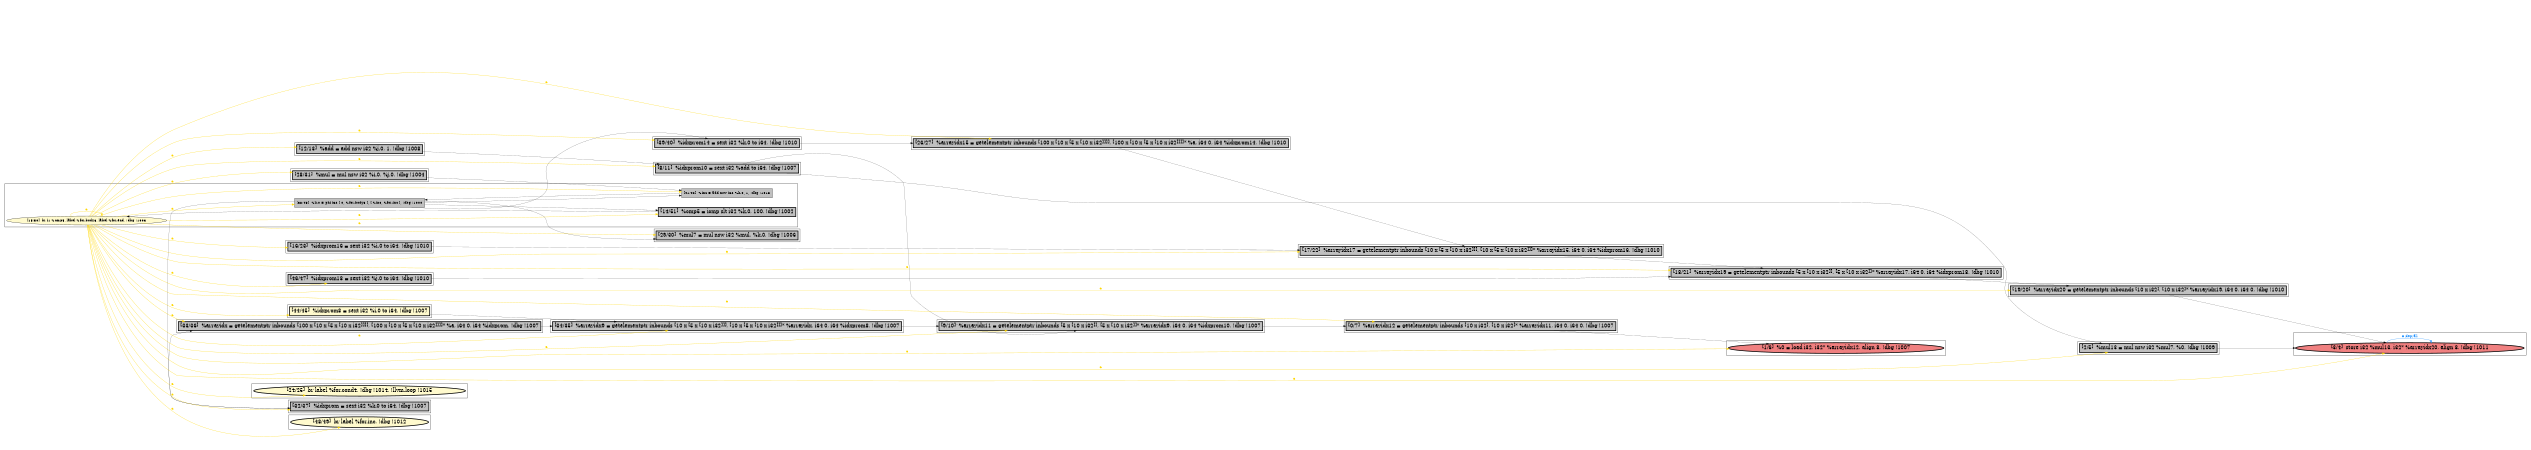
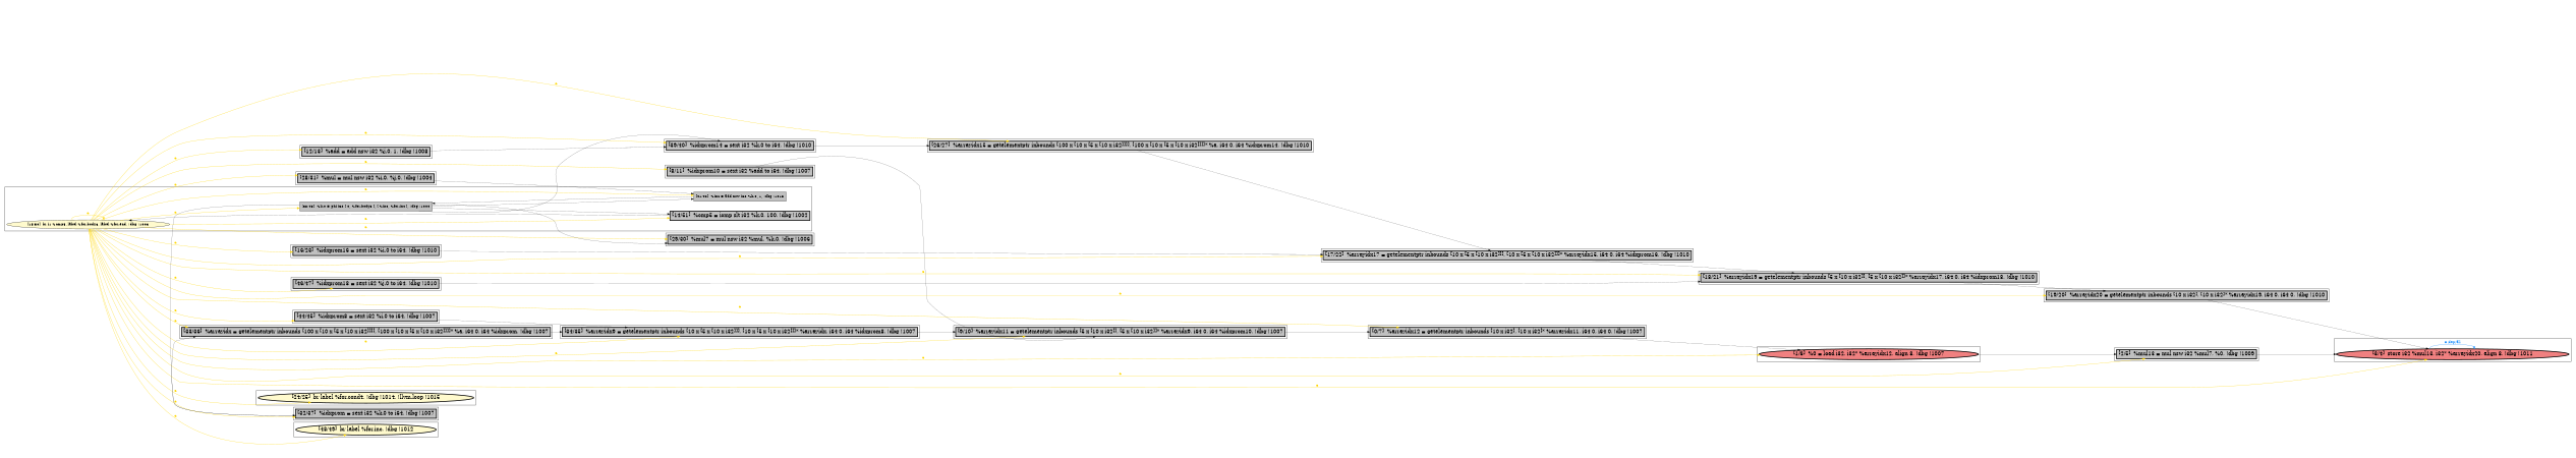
  digraph {
    rankdir=LR
    node [fillcolor=grey fontsize=20 penwidth=3.0 shape=rectangle style=filled]
    edge [color=gold fontcolor=gold penwidth=1.0 style=solid]
    n1 [label="[19/20]  %arrayidx20 = getelementptr inbounds [10 x i32], [10 x i32]* %arrayidx19, i64 0, i64 0, !dbg !1010"]
    n2 [fillcolor=lemonchiffon label="[24/25]  br label %for.cond4, !dbg !1014, !llvm.loop !1015" shape=ellipse]
-   n3 [fillcolor=lemonchiffon label="[44/45]  %idxprom8 = sext i32 %i.0 to i64, !dbg !1007"]
+   n3 [label="[44/45]  %idxprom8 = sext i32 %i.0 to i64, !dbg !1007"]
    n4 [label="[26/27]  %arrayidx15 = getelementptr inbounds [100 x [10 x [5 x [10 x i32]]]], [100 x [10 x [5 x [10 x i32]]]]* %a, i64 0, i64 %idxprom14, !dbg !1010"]
    n5 [label="[32/37]  %idxprom = sext i32 %k.0 to i64, !dbg !1007"]
    n6 [label="[28/31]  %mul = mul nsw i32 %i.0, %j.0, !dbg !1004"]
    n7 [label="[8/11]  %idxprom10 = sext i32 %add to i64, !dbg !1007"]
    n8 [label="[0/7]  %arrayidx12 = getelementptr inbounds [10 x i32], [10 x i32]* %arrayidx11, i64 0, i64 0, !dbg !1007"]
    n9 [label="[9/10]  %arrayidx11 = getelementptr inbounds [5 x [10 x i32]], [5 x [10 x i32]]* %arrayidx9, i64 0, i64 %idxprom10, !dbg !1007"]
    n10 [fillcolor=lightcoral label="[1/6]  %0 = load i32, i32* %arrayidx12, align 8, !dbg !1007" shape=ellipse]
    n11 [label="[18/21]  %arrayidx19 = getelementptr inbounds [5 x [10 x i32]], [5 x [10 x i32]]* %arrayidx17, i64 0, i64 %idxprom18, !dbg !1010"]
    n12 [label="[29/30]  %mul7 = mul nsw i32 %mul, %k.0, !dbg !1006"]
    n13 [label="[2/5]  %mul13 = mul nsw i32 %mul7, %0, !dbg !1009"]
    n14 [fillcolor=lemonchiffon label="[48/49]  br label %for.inc, !dbg !1012" shape=ellipse]
    n15 [label="[39/40]  %idxprom14 = sext i32 %k.0 to i64, !dbg !1010"]
    n16 [label="[33/36]  %arrayidx = getelementptr inbounds [100 x [10 x [5 x [10 x i32]]]], [100 x [10 x [5 x [10 x i32]]]]* %a, i64 0, i64 %idxprom, !dbg !1007"]
    n17 [label="[17/22]  %arrayidx17 = getelementptr inbounds [10 x [5 x [10 x i32]]], [10 x [5 x [10 x i32]]]* %arrayidx15, i64 0, i64 %idxprom16, !dbg !1010"]
    n18 [label="[12/13]  %add = add nsw i32 %j.0, 1, !dbg !1008"]
    n19 [label="[16/23]  %idxprom16 = sext i32 %i.0 to i64, !dbg !1010"]
    n20 [fillcolor=lightcoral label="[3/4]  store i32 %mul13, i32* %arrayidx20, align 8, !dbg !1011" shape=ellipse]
    n21 [fillcolor=lemonchiffon label="[15/50]  br i1 %cmp5, label %for.body6, label %for.end, !dbg !1003" shape=ellipse fontsize="" penwidth=""]
    n22 [label="[38/43]  %k.0 = phi i32 [ 0, %for.body3 ], [ %inc, %for.inc ], !dbg !1000" fontsize="" penwidth=""]
    n23 [label="[14/51]  %cmp5 = icmp slt i32 %k.0, 100, !dbg !1002"]
    n24 [label="[41/42]  %inc = add nsw i32 %k.0, 1, !dbg !1013" fontsize="" penwidth=""]
    n25 [label="[46/47]  %idxprom18 = sext i32 %j.0 to i64, !dbg !1010"]
    n26 [label="[34/35]  %arrayidx9 = getelementptr inbounds [10 x [5 x [10 x i32]]], [10 x [5 x [10 x i32]]]* %arrayidx, i64 0, i64 %idxprom8, !dbg !1007"]
    subgraph cluster_1 {
      n1
    }
    subgraph cluster_2 {
      n2
    }
    subgraph cluster_3 {
      n3
    }
    subgraph cluster_4 {
      n4
    }
    subgraph cluster_5 {
      n5
    }
    subgraph cluster_6 {
      n6
    }
    subgraph cluster_7 {
      n7
    }
    subgraph cluster_8 {
      n8
    }
    subgraph cluster_9 {
      n9
    }
    subgraph cluster_10 {
      n10
    }
    subgraph cluster_11 {
      n11
    }
    subgraph cluster_12 {
      n12
    }
    subgraph cluster_13 {
      n13
    }
    subgraph cluster_14 {
      n14
    }
    subgraph cluster_15 {
      n15
    }
    subgraph cluster_16 {
      n16
    }
    subgraph cluster_17 {
      n17
    }
    subgraph cluster_18 {
      n18
    }
    subgraph cluster_19 {
      n19
    }
    subgraph cluster_20 {
      n20
    }
    subgraph cluster_21 {
      n21
      n22
      n23
      n24
    }
    subgraph cluster_22 {
      n25
    }
    subgraph cluster_23 {
      n26
    }
    n1 -> n20 [color=black fontcolor=black penwidth=0.5]
    n3 -> n26 [color=black fontcolor=black penwidth=0.5]
    n4 -> n17 [color=black fontcolor=black penwidth=0.5]
    n5 -> n16 [color=black fontcolor=black penwidth=0.5]
    n6 -> n24 [color=black fontcolor=black penwidth=0.5]
    n7 -> n9 [color=black fontcolor=black penwidth=0.5]
    n8 -> n10 [color=black fontcolor=black penwidth=0.5]
    n9 -> n8 [color=black fontcolor=black penwidth=0.5]
-   n7 -> n13 [color=black fontcolor=black penwidth=0.5]
+   n10 -> n13 [color=black fontcolor=black penwidth=0.5]
    n11 -> n1 [color=black fontcolor=black penwidth=0.5]
    n13 -> n20 [color=black fontcolor=black penwidth=0.5]
    n15 -> n4 [color=black fontcolor=black penwidth=0.5]
    n16 -> n26 [color=black fontcolor=black penwidth=0.5]
    n17 -> n11 [color=black fontcolor=black penwidth=0.5]
-   n18 -> n7 [color=black fontcolor=black penwidth=0.5]
+   n18 -> n15 [color=black fontcolor=black penwidth=0.5]
    n19 -> n17 [color=black fontcolor=black penwidth=0.5]
    n20 -> n20 [color=dodgerblue fontcolor=dodgerblue label="O|dep|all"]
    n21 -> n1 [label=C]
    n21 -> n2 [label=C]
    n21 -> n3 [label=C]
    n21 -> n4 [label=C]
    n21 -> n5 [label=C]
    n21 -> n6 [label=C]
    n21 -> n7 [label=C]
    n21 -> n8 [label=C]
    n21 -> n9 [label=C]
    n21 -> n10 [label=C]
    n21 -> n11 [label=C]
    n21 -> n12 [label=C]
    n21 -> n13 [label=C]
    n21 -> n14 [label=C]
    n21 -> n15 [label=C]
    n21 -> n16 [label=C]
    n21 -> n17 [label=C]
    n21 -> n18 [label=C]
    n21 -> n19 [label=C]
    n21 -> n20 [label=C]
    n21 -> n21 [label=C]
    n21 -> n22 [label=C]
    n21 -> n23 [label=C]
    n21 -> n24 [label=C]
    n21 -> n25 [label=C]
    n21 -> n26 [label=C]
    n22 -> n5 [color=black fontcolor=black penwidth=0.5]
    n22 -> n12 [color=black fontcolor=black penwidth=0.5]
    n22 -> n15 [color=black fontcolor=black penwidth=0.5]
    n22 -> n23 [color=black fontcolor=black penwidth=0.5]
    n22 -> n24 [color=black fontcolor=black penwidth=0.5]
    n23 -> n21 [color=black fontcolor=black penwidth=0.5]
    n24 -> n22 [color=black fontcolor=black penwidth=0.5]
    n25 -> n11 [color=black fontcolor=black penwidth=0.5]
    n26 -> n9 [color=black fontcolor=black penwidth=0.5]
  }
